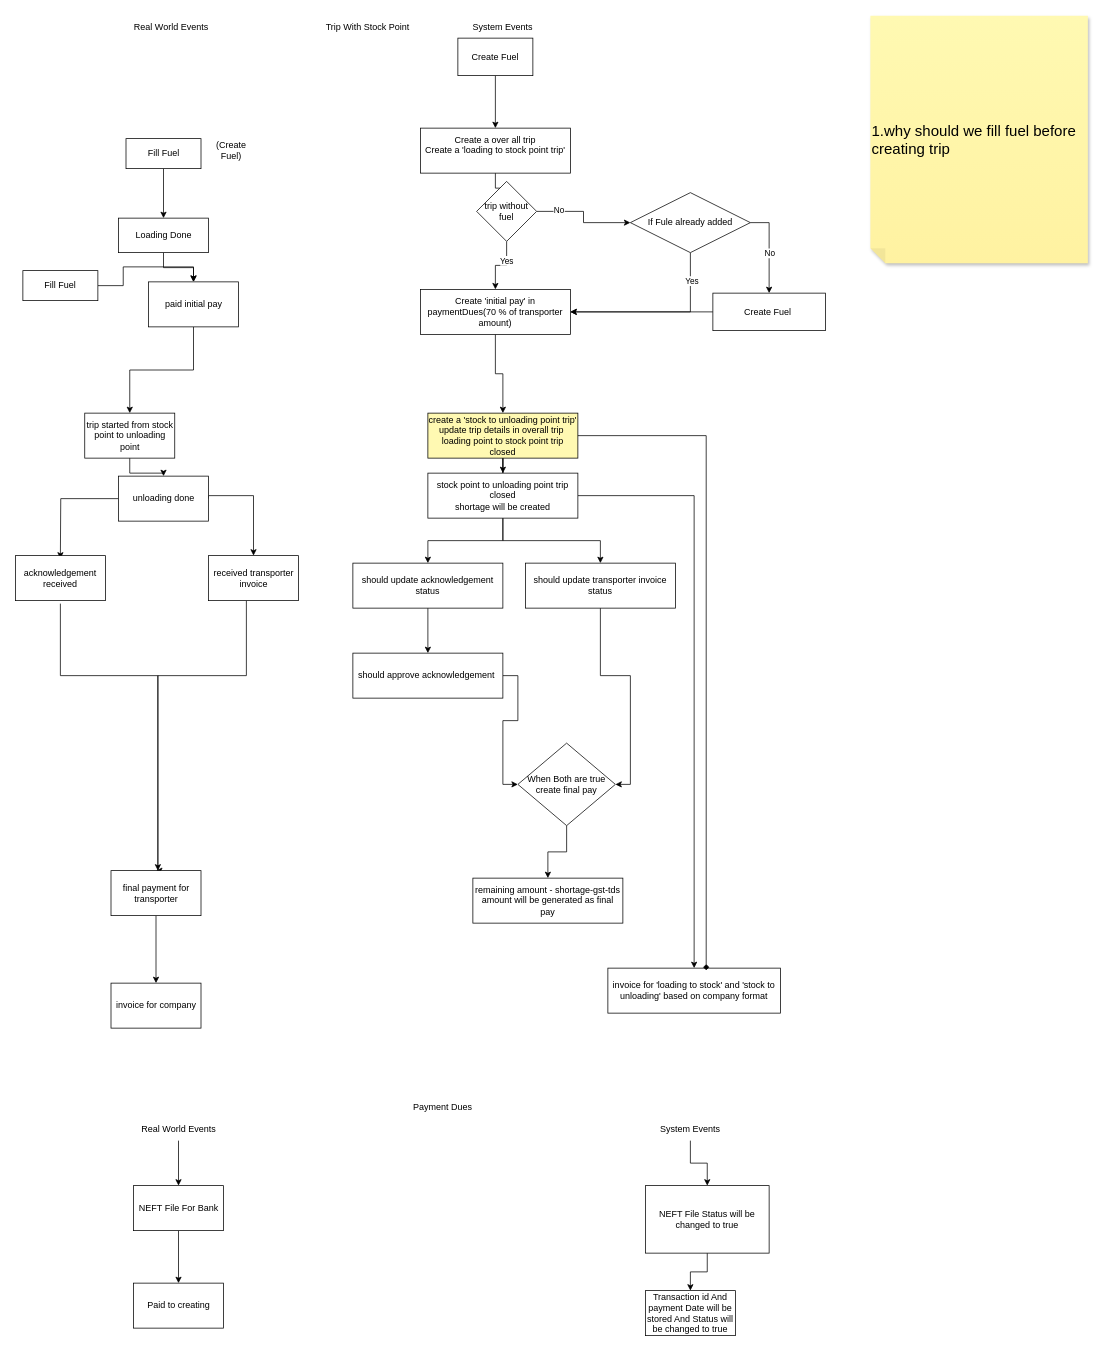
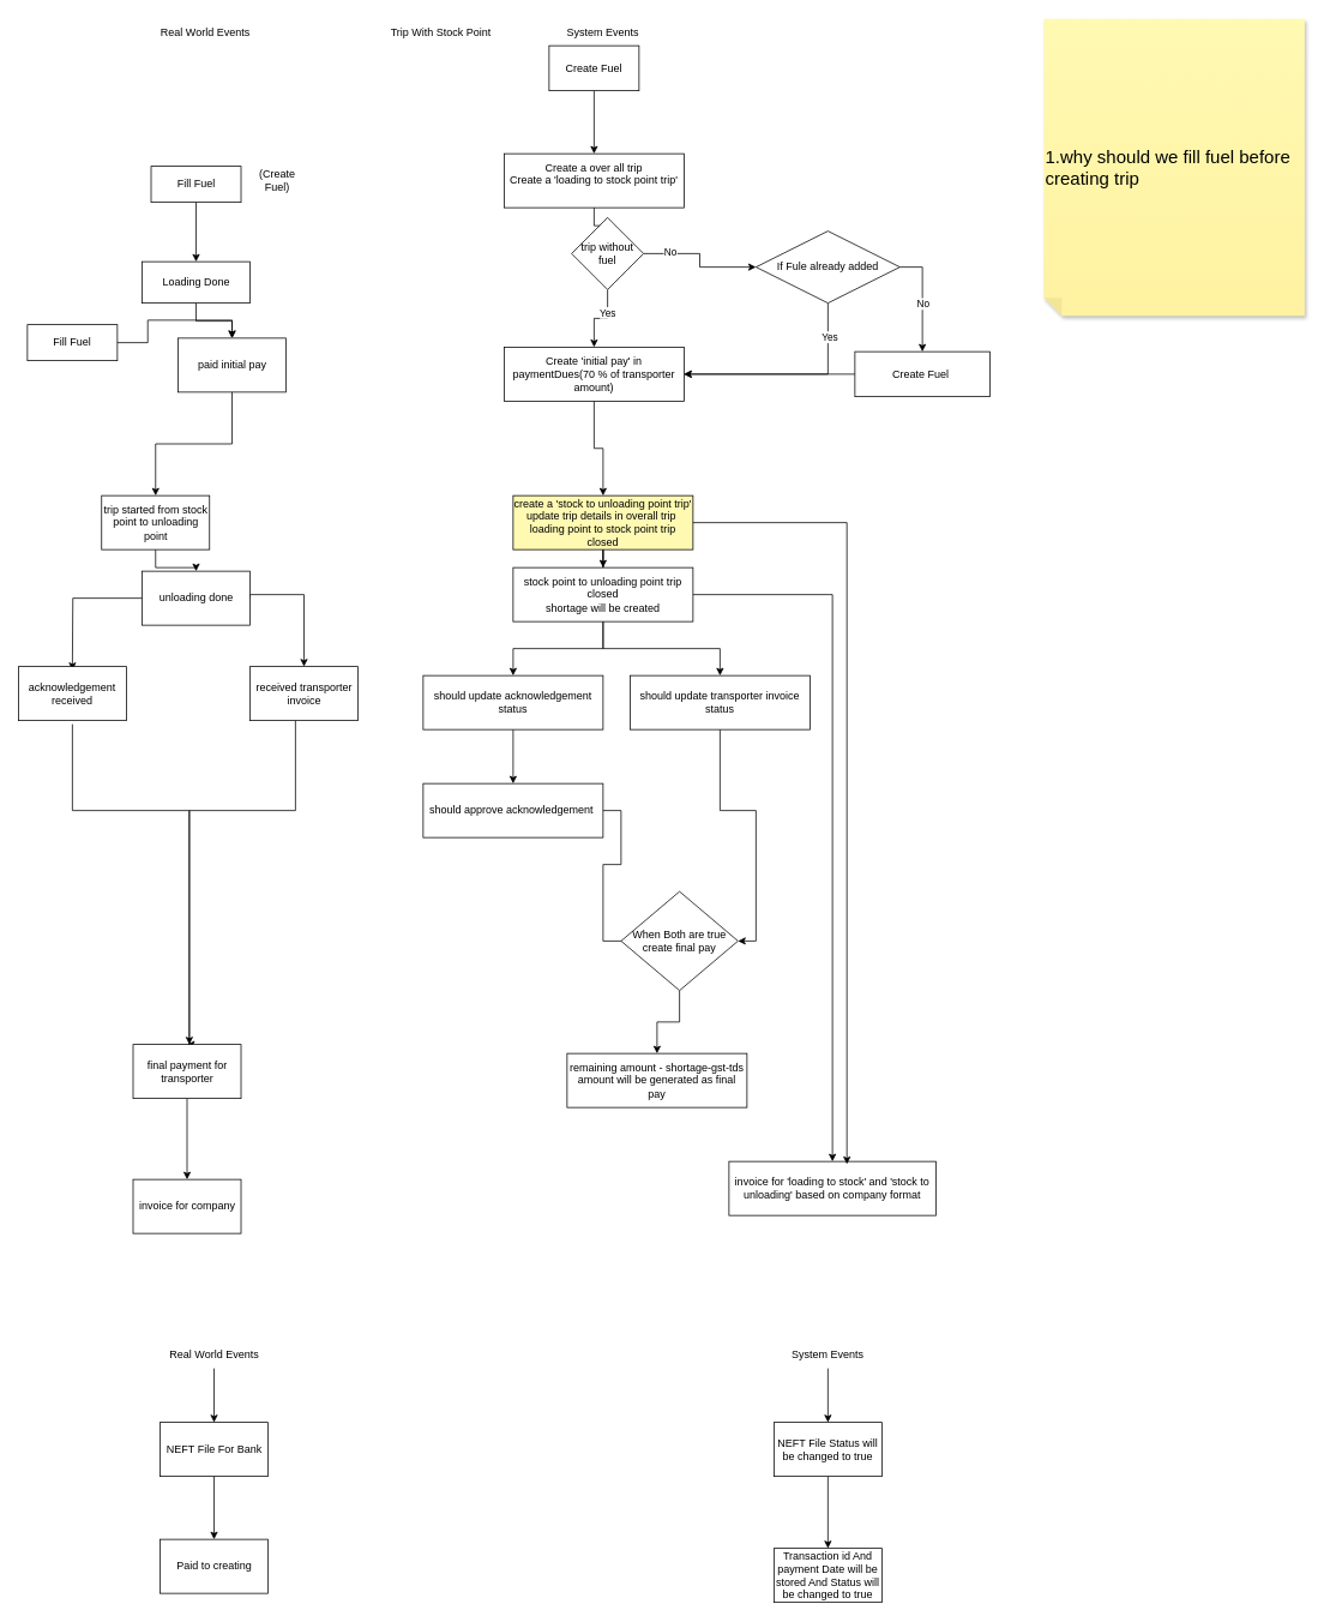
  <mxCell id="0" />
  <mxCell id="1" parent="0" />
  <mxCell id="2" style="edgeStyle=orthogonalEdgeStyle;rounded=0;orthogonalLoop=1;jettySize=auto;html=1;entryX=0.5;entryY=0;entryDx=0;entryDy=0;" parent="1" source="19" target="18" edge="1"><mxGeometry relative="1" as="geometry" /></mxCell>
  <mxCell id="3" value="" style="edgeStyle=orthogonalEdgeStyle;rounded=0;orthogonalLoop=1;jettySize=auto;html=1;" parent="1" source="4" target="40" edge="1"><mxGeometry relative="1" as="geometry" /></mxCell>
  <mxCell id="4" value="Loading Done" style="rounded=0;whiteSpace=wrap;html=1;" parent="1" vertex="1"><mxGeometry x="157.5" y="290" width="120" height="46" as="geometry" /></mxCell>
  <mxCell id="5" value="Trip With Stock Point" style="text;html=1;align=center;verticalAlign=middle;whiteSpace=wrap;rounded=0;" parent="1" vertex="1"><mxGeometry x="430" y="20" width="120" height="30" as="geometry" /></mxCell>
  <mxCell id="6" style="edgeStyle=orthogonalEdgeStyle;rounded=0;orthogonalLoop=1;jettySize=auto;html=1;entryX=0.5;entryY=0;entryDx=0;entryDy=0;" parent="1" source="7" target="67" edge="1"><mxGeometry relative="1" as="geometry" /></mxCell>
  <mxCell id="7" value="Create a over all trip&lt;div&gt;Create a 'loading to stock point trip'&lt;/div&gt;&lt;div&gt;&lt;br&gt;&lt;/div&gt;" style="rounded=0;whiteSpace=wrap;html=1;" parent="1" vertex="1"><mxGeometry x="560" y="170" width="200" height="60" as="geometry" /></mxCell>
  <mxCell id="8" value="Real World Events" style="text;html=1;align=center;verticalAlign=middle;whiteSpace=wrap;rounded=0;" parent="1" vertex="1"><mxGeometry x="157.5" y="20" width="140" height="30" as="geometry" /></mxCell>
  <mxCell id="9" value="System Events" style="text;html=1;align=center;verticalAlign=middle;whiteSpace=wrap;rounded=0;" parent="1" vertex="1"><mxGeometry x="600" y="20" width="140" height="30" as="geometry" /></mxCell>
  <mxCell id="10" value="" style="edgeStyle=orthogonalEdgeStyle;rounded=0;orthogonalLoop=1;jettySize=auto;html=1;" parent="1" source="11" target="4" edge="1"><mxGeometry relative="1" as="geometry" /></mxCell>
  <mxCell id="11" value="Fill Fuel" style="rounded=0;whiteSpace=wrap;html=1;" parent="1" vertex="1"><mxGeometry x="167.5" y="184" width="100" height="40" as="geometry" /></mxCell>
  <mxCell id="12" value="" style="edgeStyle=orthogonalEdgeStyle;rounded=0;orthogonalLoop=1;jettySize=auto;html=1;" parent="1" source="13" target="7" edge="1"><mxGeometry relative="1" as="geometry" /></mxCell>
  <mxCell id="13" value="Create Fuel" style="rounded=0;whiteSpace=wrap;html=1;" parent="1" vertex="1"><mxGeometry x="610" y="50" width="100" height="50" as="geometry" /></mxCell>
  <mxCell id="14" value="(Create Fuel)" style="text;html=1;align=center;verticalAlign=middle;whiteSpace=wrap;rounded=0;" parent="1" vertex="1"><mxGeometry x="277.5" y="185" width="60" height="30" as="geometry" /></mxCell>
  <mxCell id="15" value="&lt;font style=&quot;font-size: 20px;&quot;&gt;1.why should we fill fuel before creating trip&amp;nbsp;&lt;/font&gt;" style="shape=note;whiteSpace=wrap;html=1;backgroundOutline=1;fontColor=#000000;darkOpacity=0.05;fillColor=#FFF9B2;strokeColor=none;fillStyle=solid;direction=west;gradientDirection=north;gradientColor=#FFF2A1;shadow=1;size=20;pointerEvents=1;align=left;" parent="1" vertex="1"><mxGeometry x="1160" y="20" width="290" height="330" as="geometry" /></mxCell>
  <mxCell id="16" style="edgeStyle=orthogonalEdgeStyle;rounded=0;orthogonalLoop=1;jettySize=auto;html=1;" parent="1" source="18" edge="1"><mxGeometry relative="1" as="geometry"><mxPoint x="80" y="744" as="targetPoint" /><Array as="points" /></mxGeometry></mxCell>
  <mxCell id="17" style="edgeStyle=orthogonalEdgeStyle;rounded=0;orthogonalLoop=1;jettySize=auto;html=1;exitX=1;exitY=0.5;exitDx=0;exitDy=0;" parent="1" source="18" edge="1"><mxGeometry relative="1" as="geometry"><mxPoint x="301.25" y="670" as="sourcePoint" /><mxPoint x="337.5" y="740" as="targetPoint" /><Array as="points"><mxPoint x="338" y="660" /></Array></mxGeometry></mxCell>
  <mxCell id="18" value="unloading done" style="rounded=0;whiteSpace=wrap;html=1;" parent="1" vertex="1"><mxGeometry x="157.5" y="634" width="120" height="60" as="geometry" /></mxCell>
  <mxCell id="19" value="trip started from stock point to unloading point" style="whiteSpace=wrap;html=1;rounded=0;" parent="1" vertex="1"><mxGeometry x="112.5" y="550" width="120" height="60" as="geometry" /></mxCell>
  <mxCell id="20" style="edgeStyle=orthogonalEdgeStyle;rounded=0;orthogonalLoop=1;jettySize=auto;html=1;" parent="1" source="21" target="25" edge="1"><mxGeometry relative="1" as="geometry" /></mxCell>
  <mxCell id="21" value="&lt;div&gt;create a 'stock to unloading point trip'&lt;/div&gt;&lt;div&gt;update trip details in overall trip&amp;nbsp;&lt;/div&gt;&lt;div&gt;loading point to stock point trip closed&lt;/div&gt;" style="rounded=0;whiteSpace=wrap;html=1;fillColor=#fff9b2;" parent="1" vertex="1"><mxGeometry x="570" y="550" width="200" height="60" as="geometry" /></mxCell>
  <mxCell id="22" style="edgeStyle=orthogonalEdgeStyle;rounded=0;orthogonalLoop=1;jettySize=auto;html=1;" parent="1" source="25" target="27" edge="1"><mxGeometry relative="1" as="geometry" /></mxCell>
  <mxCell id="23" style="edgeStyle=orthogonalEdgeStyle;rounded=0;orthogonalLoop=1;jettySize=auto;html=1;entryX=0.5;entryY=0;entryDx=0;entryDy=0;" parent="1" source="25" target="33" edge="1"><mxGeometry relative="1" as="geometry" /></mxCell>
  <mxCell id="24" value="" style="edgeStyle=orthogonalEdgeStyle;rounded=0;orthogonalLoop=1;jettySize=auto;html=1;" parent="1" source="25" target="44" edge="1"><mxGeometry relative="1" as="geometry" /></mxCell>
  <mxCell id="25" value="stock point to unloading point trip closed&lt;div&gt;shortage will be created&lt;/div&gt;" style="rounded=0;whiteSpace=wrap;html=1;" parent="1" vertex="1"><mxGeometry x="570" y="630" width="200" height="60" as="geometry" /></mxCell>
  <mxCell id="26" style="edgeStyle=orthogonalEdgeStyle;rounded=0;orthogonalLoop=1;jettySize=auto;html=1;entryX=0.5;entryY=0;entryDx=0;entryDy=0;" parent="1" source="27" target="35" edge="1"><mxGeometry relative="1" as="geometry" /></mxCell>
  <mxCell id="27" value="should update acknowledgement status" style="rounded=0;whiteSpace=wrap;html=1;" parent="1" vertex="1"><mxGeometry x="470" y="750" width="200" height="60" as="geometry" /></mxCell>
  <mxCell id="28" style="edgeStyle=orthogonalEdgeStyle;rounded=0;orthogonalLoop=1;jettySize=auto;html=1;entryX=0.5;entryY=0;entryDx=0;entryDy=0;" parent="1" target="38" edge="1"><mxGeometry relative="1" as="geometry"><mxPoint x="80" y="804" as="sourcePoint" /><Array as="points"><mxPoint x="80" y="900" /><mxPoint x="210" y="900" /><mxPoint x="210" y="1160" /></Array></mxGeometry></mxCell>
  <mxCell id="29" value="acknowledgement received" style="rounded=0;whiteSpace=wrap;html=1;" parent="1" vertex="1"><mxGeometry x="20" y="740" width="120" height="60" as="geometry" /></mxCell>
  <mxCell id="30" style="edgeStyle=orthogonalEdgeStyle;rounded=0;orthogonalLoop=1;jettySize=auto;html=1;" parent="1" source="31" target="38" edge="1"><mxGeometry relative="1" as="geometry"><mxPoint x="80" y="1010" as="targetPoint" /><Array as="points"><mxPoint x="328" y="900" /><mxPoint x="210" y="900" /></Array></mxGeometry></mxCell>
  <mxCell id="31" value="received transporter invoice" style="rounded=0;whiteSpace=wrap;html=1;" parent="1" vertex="1"><mxGeometry x="277.5" y="740" width="120" height="60" as="geometry" /></mxCell>
  <mxCell id="32" style="edgeStyle=orthogonalEdgeStyle;rounded=0;orthogonalLoop=1;jettySize=auto;html=1;entryX=1;entryY=0.5;entryDx=0;entryDy=0;" parent="1" source="33" target="58" edge="1"><mxGeometry relative="1" as="geometry" /></mxCell>
  <mxCell id="33" value="should update transporter invoice&lt;div&gt;status&lt;/div&gt;" style="rounded=0;whiteSpace=wrap;html=1;" parent="1" vertex="1"><mxGeometry x="700" y="750" width="200" height="60" as="geometry" /></mxCell>
- <mxCell id="34" style="edgeStyle=orthogonalEdgeStyle;rounded=0;orthogonalLoop=1;jettySize=auto;html=1;entryX=0;entryY=0.5;entryDx=0;entryDy=0;" parent="1" source="35" target="58" edge="1"><mxGeometry relative="1" as="geometry" /></mxCell>
+ <mxCell id="34" style="edgeStyle=orthogonalEdgeStyle;rounded=0;orthogonalLoop=1;jettySize=auto;html=1;entryX=0;entryY=0.5;entryDx=0;entryDy=0;endArrow=none;" parent="1" source="35" target="58" edge="1"><mxGeometry relative="1" as="geometry" /></mxCell>
  <mxCell id="35" value="should approve acknowledgement&amp;nbsp;" style="rounded=0;whiteSpace=wrap;html=1;" parent="1" vertex="1"><mxGeometry x="470" y="870" width="200" height="60" as="geometry" /></mxCell>
  <mxCell id="36" value="remaining amount - shortage-gst-tds amount will be generated as final pay" style="rounded=0;whiteSpace=wrap;html=1;" parent="1" vertex="1"><mxGeometry x="630" y="1170" width="200" height="60" as="geometry" /></mxCell>
  <mxCell id="37" style="edgeStyle=orthogonalEdgeStyle;rounded=0;orthogonalLoop=1;jettySize=auto;html=1;" parent="1" source="38" target="43" edge="1"><mxGeometry relative="1" as="geometry" /></mxCell>
  <mxCell id="38" value="final payment for transporter" style="rounded=0;whiteSpace=wrap;html=1;" parent="1" vertex="1"><mxGeometry x="147.5" y="1160" width="120" height="60" as="geometry" /></mxCell>
  <mxCell id="39" style="edgeStyle=orthogonalEdgeStyle;rounded=0;orthogonalLoop=1;jettySize=auto;html=1;" parent="1" source="40" target="19" edge="1"><mxGeometry relative="1" as="geometry" /></mxCell>
  <mxCell id="40" value="paid initial pay" style="rounded=0;whiteSpace=wrap;html=1;" parent="1" vertex="1"><mxGeometry x="197.5" y="375" width="120" height="60" as="geometry" /></mxCell>
  <mxCell id="41" value="" style="edgeStyle=orthogonalEdgeStyle;rounded=0;orthogonalLoop=1;jettySize=auto;html=1;" parent="1" source="42" target="21" edge="1"><mxGeometry relative="1" as="geometry" /></mxCell>
  <mxCell id="42" value="&lt;div&gt;Create 'initial pay' in paymentDues(70 % of transporter amount)&lt;br&gt;&lt;/div&gt;" style="rounded=0;whiteSpace=wrap;html=1;" parent="1" vertex="1"><mxGeometry x="560" y="385" width="200" height="60" as="geometry" /></mxCell>
  <mxCell id="43" value="invoice for company" style="rounded=0;whiteSpace=wrap;html=1;" parent="1" vertex="1"><mxGeometry x="147.5" y="1310" width="120" height="60" as="geometry" /></mxCell>
  <mxCell id="44" value="invoice for 'loading to stock' and 'stock to unloading' based on company format" style="whiteSpace=wrap;html=1;rounded=0;" parent="1" vertex="1"><mxGeometry x="810" y="1290" width="230" height="60" as="geometry" /></mxCell>
- <mxCell id="45" value="Payment Dues" style="text;html=1;align=center;verticalAlign=middle;whiteSpace=wrap;rounded=0;" parent="1" vertex="1"><mxGeometry x="530" y="1460" width="120" height="30" as="geometry" /></mxCell>
  <mxCell id="46" style="edgeStyle=orthogonalEdgeStyle;rounded=0;orthogonalLoop=1;jettySize=auto;html=1;" parent="1" source="47" target="51" edge="1"><mxGeometry relative="1" as="geometry" /></mxCell>
  <mxCell id="47" value="Real World Events" style="text;html=1;align=center;verticalAlign=middle;whiteSpace=wrap;rounded=0;" parent="1" vertex="1"><mxGeometry x="167.5" y="1490" width="140" height="30" as="geometry" /></mxCell>
  <mxCell id="48" style="edgeStyle=orthogonalEdgeStyle;rounded=0;orthogonalLoop=1;jettySize=auto;html=1;" parent="1" source="49" target="53" edge="1"><mxGeometry relative="1" as="geometry" /></mxCell>
  <mxCell id="49" value="System Events" style="text;html=1;align=center;verticalAlign=middle;whiteSpace=wrap;rounded=0;" parent="1" vertex="1"><mxGeometry x="860" y="1490" width="120" height="30" as="geometry" /></mxCell>
  <mxCell id="50" style="edgeStyle=orthogonalEdgeStyle;rounded=0;orthogonalLoop=1;jettySize=auto;html=1;" parent="1" source="51" target="55" edge="1"><mxGeometry relative="1" as="geometry" /></mxCell>
  <mxCell id="51" value="&lt;span style=&quot;font-weight: normal;&quot;&gt;NEFT File For Bank&lt;/span&gt;" style="rounded=0;whiteSpace=wrap;html=1;fontStyle=1" parent="1" vertex="1"><mxGeometry x="177.5" y="1580" width="120" height="60" as="geometry" /></mxCell>
  <mxCell id="52" value="" style="edgeStyle=orthogonalEdgeStyle;rounded=0;orthogonalLoop=1;jettySize=auto;html=1;" parent="1" source="53" target="54" edge="1"><mxGeometry relative="1" as="geometry" /></mxCell>
- <mxCell id="53" value="NEFT File Status will be changed to true" style="rounded=0;whiteSpace=wrap;html=1;" parent="1" vertex="1"><mxGeometry x="860" y="1580" width="165" height="90" as="geometry" /></mxCell>
+ <mxCell id="53" value="NEFT File Status will be changed to true" style="rounded=0;whiteSpace=wrap;html=1;" parent="1" vertex="1"><mxGeometry x="860" y="1580" width="120" height="60" as="geometry" /></mxCell>
  <mxCell id="54" value="Transaction id And payment Date will be stored And Status will be changed to true" style="whiteSpace=wrap;html=1;rounded=0;" parent="1" vertex="1"><mxGeometry x="860" y="1720" width="120" height="60" as="geometry" /></mxCell>
  <mxCell id="55" value="&lt;span style=&quot;font-weight: 400;&quot;&gt;Paid to creating&lt;/span&gt;" style="rounded=0;whiteSpace=wrap;html=1;fontStyle=1" parent="1" vertex="1"><mxGeometry x="177.5" y="1710" width="120" height="60" as="geometry" /></mxCell>
- <mxCell id="56" style="edgeStyle=orthogonalEdgeStyle;rounded=0;orthogonalLoop=1;jettySize=auto;html=1;entryX=0.57;entryY=0.05;entryDx=0;entryDy=0;entryPerimeter=0;endArrow=diamond;" parent="1" source="21" target="44" edge="1"><mxGeometry relative="1" as="geometry" /></mxCell>
+ <mxCell id="56" style="edgeStyle=orthogonalEdgeStyle;rounded=0;orthogonalLoop=1;jettySize=auto;html=1;entryX=0.57;entryY=0.05;entryDx=0;entryDy=0;entryPerimeter=0;" parent="1" source="21" target="44" edge="1"><mxGeometry relative="1" as="geometry" /></mxCell>
  <mxCell id="57" style="edgeStyle=orthogonalEdgeStyle;rounded=0;orthogonalLoop=1;jettySize=auto;html=1;entryX=0.5;entryY=0;entryDx=0;entryDy=0;" parent="1" source="58" target="36" edge="1"><mxGeometry relative="1" as="geometry" /></mxCell>
  <mxCell id="58" value="When Both are true&lt;div&gt;create final pay&lt;/div&gt;" style="rhombus;whiteSpace=wrap;html=1;" parent="1" vertex="1"><mxGeometry x="690" y="990" width="130" height="110" as="geometry" /></mxCell>
  <mxCell id="59" style="edgeStyle=orthogonalEdgeStyle;rounded=0;orthogonalLoop=1;jettySize=auto;html=1;entryX=0.5;entryY=0;entryDx=0;entryDy=0;" edge="1" parent="1" source="60" target="40"><mxGeometry relative="1" as="geometry" /></mxCell>
  <mxCell id="60" value="Fill Fuel" style="rounded=0;whiteSpace=wrap;html=1;" vertex="1" parent="1"><mxGeometry x="30" y="360" width="100" height="40" as="geometry" /></mxCell>
  <mxCell id="61" style="edgeStyle=orthogonalEdgeStyle;rounded=0;orthogonalLoop=1;jettySize=auto;html=1;entryX=1;entryY=0.5;entryDx=0;entryDy=0;" edge="1" parent="1" source="62" target="42"><mxGeometry relative="1" as="geometry" /></mxCell>
  <mxCell id="62" value="Create Fuel&amp;nbsp;" style="rounded=0;whiteSpace=wrap;html=1;" vertex="1" parent="1"><mxGeometry x="950" y="390" width="150" height="50" as="geometry" /></mxCell>
  <mxCell id="63" style="edgeStyle=orthogonalEdgeStyle;rounded=0;orthogonalLoop=1;jettySize=auto;html=1;entryX=0.5;entryY=0;entryDx=0;entryDy=0;" edge="1" parent="1" source="67" target="42"><mxGeometry relative="1" as="geometry" /></mxCell>
  <mxCell id="64" value="Yes" style="edgeLabel;html=1;align=center;verticalAlign=middle;resizable=0;points=[];" vertex="1" connectable="0" parent="63"><mxGeometry x="-0.36" y="-1" relative="1" as="geometry"><mxPoint as="offset" /></mxGeometry></mxCell>
  <mxCell id="65" style="edgeStyle=orthogonalEdgeStyle;rounded=0;orthogonalLoop=1;jettySize=auto;html=1;entryX=0;entryY=0.5;entryDx=0;entryDy=0;" edge="1" parent="1" source="67" target="72"><mxGeometry relative="1" as="geometry" /></mxCell>
  <mxCell id="66" value="No" style="edgeLabel;html=1;align=center;verticalAlign=middle;resizable=0;points=[];" vertex="1" connectable="0" parent="65"><mxGeometry x="-0.58" y="2" relative="1" as="geometry"><mxPoint as="offset" /></mxGeometry></mxCell>
  <mxCell id="67" value="trip without fuel" style="rhombus;whiteSpace=wrap;html=1;" vertex="1" parent="1"><mxGeometry x="635" y="241" width="80" height="80" as="geometry" /></mxCell>
  <mxCell id="68" style="edgeStyle=orthogonalEdgeStyle;rounded=0;orthogonalLoop=1;jettySize=auto;html=1;entryX=0.5;entryY=0;entryDx=0;entryDy=0;exitX=1;exitY=0.5;exitDx=0;exitDy=0;" edge="1" parent="1" source="72" target="62"><mxGeometry relative="1" as="geometry" /></mxCell>
  <mxCell id="69" value="No" style="edgeLabel;html=1;align=center;verticalAlign=middle;resizable=0;points=[];" vertex="1" connectable="0" parent="68"><mxGeometry x="-0.356" y="4" relative="1" as="geometry"><mxPoint x="-4" y="27" as="offset" /></mxGeometry></mxCell>
  <mxCell id="70" style="edgeStyle=orthogonalEdgeStyle;rounded=0;orthogonalLoop=1;jettySize=auto;html=1;entryX=1;entryY=0.5;entryDx=0;entryDy=0;" edge="1" parent="1" source="72" target="42"><mxGeometry relative="1" as="geometry"><Array as="points"><mxPoint x="920" y="415" /></Array></mxGeometry></mxCell>
  <mxCell id="71" value="Yes" style="edgeLabel;html=1;align=center;verticalAlign=middle;resizable=0;points=[];" vertex="1" connectable="0" parent="70"><mxGeometry x="-0.69" y="1" relative="1" as="geometry"><mxPoint as="offset" /></mxGeometry></mxCell>
  <mxCell id="72" value="If Fule already added" style="rhombus;whiteSpace=wrap;html=1;" vertex="1" parent="1"><mxGeometry x="840" y="256" width="160" height="80" as="geometry" /></mxCell>
